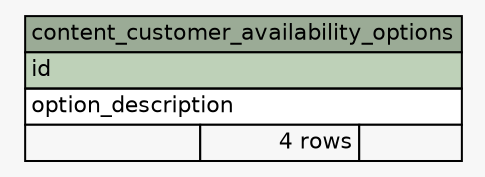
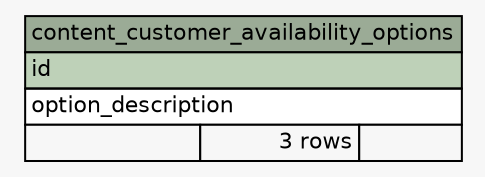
  digraph {
    bgcolor="#f7f7f7"
    fontname=Helvetica
    fontsize=11
    nodesep=0.18
    rankdir=RL
    ranksep=0.46
-   n1 [fontname=Helvetica fontsize=11 label=<     <TABLE BORDER="0" CELLBORDER="1" CELLSPACING="0" BGCOLOR="#ffffff">       <TR><TD COLSPAN="3" BGCOLOR="#9bab96" ALIGN="CENTER">content_customer_availability_options</TD></TR>       <TR><TD PORT="id" COLSPAN="3" BGCOLOR="#bed1b8" ALIGN="LEFT">id</TD></TR>       <TR><TD PORT="option_description" COLSPAN="3" ALIGN="LEFT">option_description</TD></TR>       <TR><TD ALIGN="LEFT" BGCOLOR="#f7f7f7">  </TD><TD ALIGN="RIGHT" BGCOLOR="#f7f7f7">4 rows</TD><TD ALIGN="RIGHT" BGCOLOR="#f7f7f7">  </TD></TR>     </TABLE>> shape=plaintext]
+   n1 [fontname=Helvetica fontsize=11 label=<     <TABLE BORDER="0" CELLBORDER="1" CELLSPACING="0" BGCOLOR="#ffffff">       <TR><TD COLSPAN="3" BGCOLOR="#9bab96" ALIGN="CENTER">content_customer_availability_options</TD></TR>       <TR><TD PORT="id" COLSPAN="3" BGCOLOR="#bed1b8" ALIGN="LEFT">id</TD></TR>       <TR><TD PORT="option_description" COLSPAN="3" ALIGN="LEFT">option_description</TD></TR>       <TR><TD ALIGN="LEFT" BGCOLOR="#f7f7f7">  </TD><TD ALIGN="RIGHT" BGCOLOR="#f7f7f7">3 rows</TD><TD ALIGN="RIGHT" BGCOLOR="#f7f7f7">  </TD></TR>     </TABLE>> shape=plaintext]
  }
